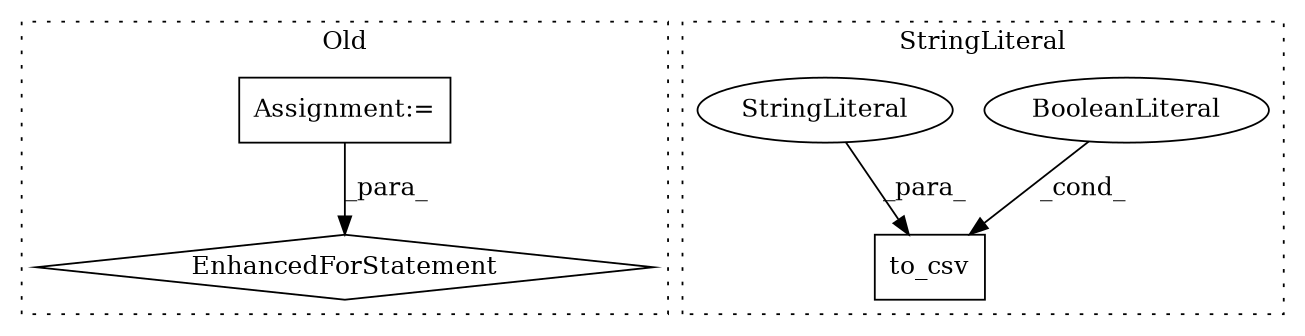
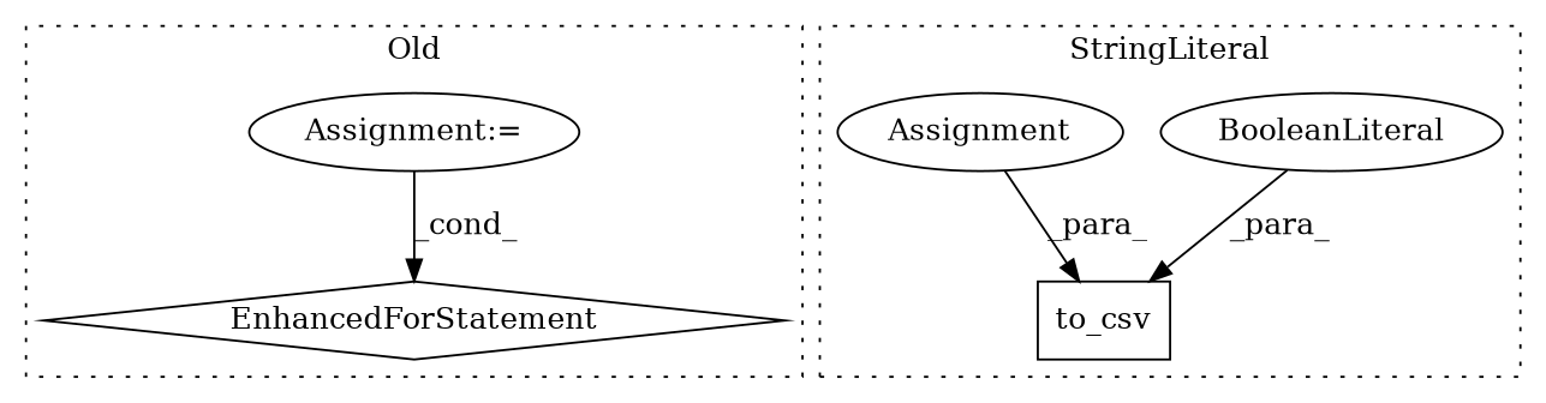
  digraph {
    node [shape=box]
    n1 [a=70 l="61,2" label=EnhancedForStatement s="5827,5977" shape=diamond]
-   n2 [a=7 l=1 label="Assignment:=" s=5629]
+   n2 [a=7 l=1 label="Assignment:=" s=5629 shape=ellipse]
    n3 [a=32 l="7,1" label=to_csv s="4173,4216"]
    n4 [a=9 l=5 label=BooleanLiteral s=4211 shape=ellipse]
-   n5 [a=45 l=4 label=StringLiteral s=4198 shape=ellipse]
+   n5 [a=45 l=4 label=Assignment s=4198 shape=ellipse]
    subgraph cluster_1 {
      label=Old
      style=dotted
      n1
      n2
    }
    subgraph cluster_2 {
      label=StringLiteral
      style=dotted
      n3
      n4
      n5
    }
-   n2 -> n1 [label=_para_]
-   n4 -> n3 [label=_cond_]
+   n2 -> n1 [label=_cond_]
+   n4 -> n3 [label=_para_]
    n5 -> n3 [label=_para_]
  }
